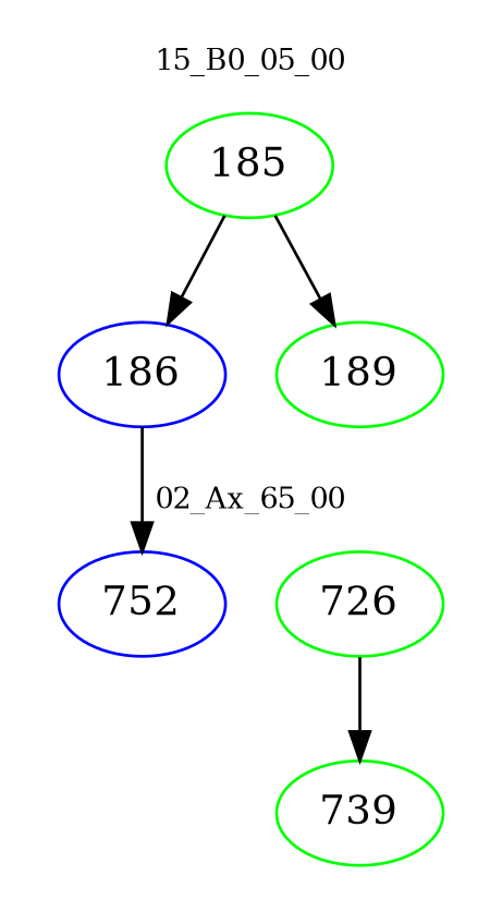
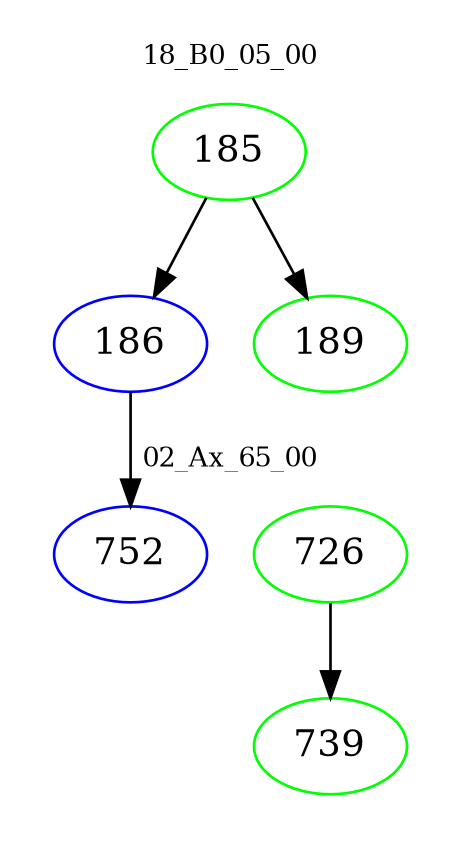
  digraph {
    node [color=green]
    edge [color=black]
    n1 [label=726]
    n2 [color=blue label=752]
    n3 [label=739]
    n4 [label=185]
    n5 [color=blue label=186]
    n6 [label=189]
    subgraph cluster_1 {
      color=white
      fontsize=10
      label="02_Ax_65_00"
      n1
      n2
      n3
    }
    subgraph cluster_2 {
      color=white
      fontsize=10
-     label="15_B0_05_00"
+     label="18_B0_05_00"
      n4
      n5
      n6
    }
    n1 -> n3
    n4 -> n5
    n4 -> n6
    n5 -> n2
  }
